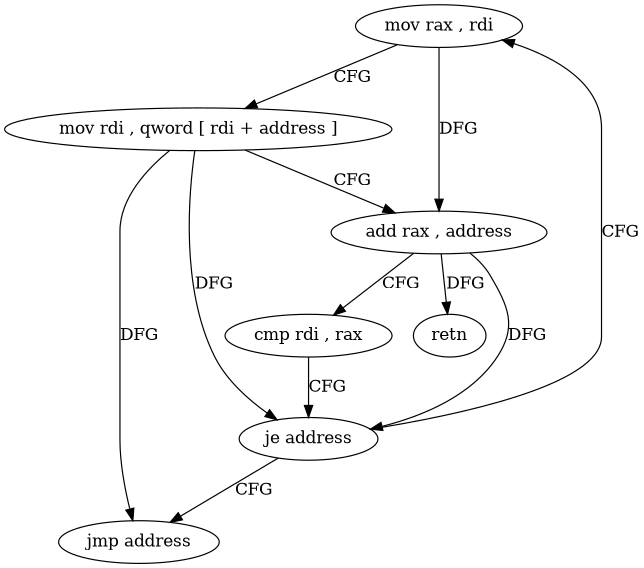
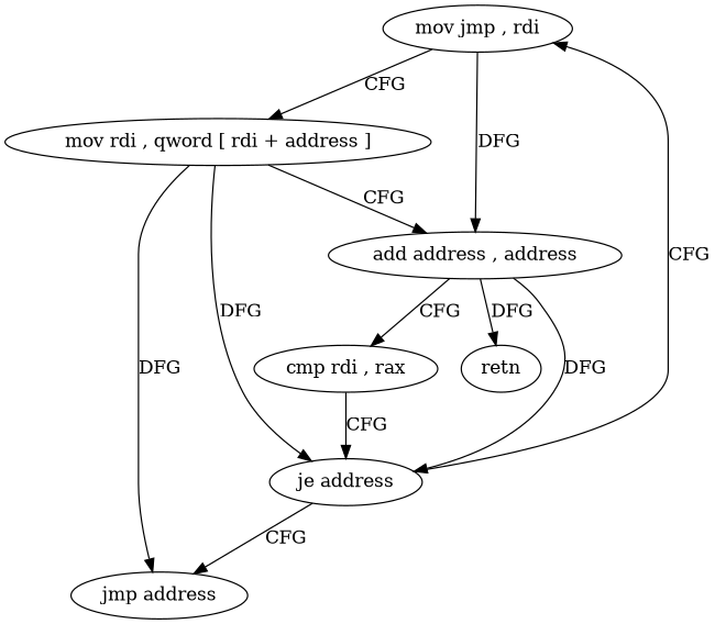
  digraph {
-   n1 [label="mov rax , rdi"]
+   n1 [label="mov jmp , rdi"]
    n2 [label="mov rdi , qword [ rdi + address ]"]
-   n3 [label="add rax , address"]
+   n3 [label="add address , address"]
    n4 [label="je address"]
    n5 [label="jmp address"]
    n6 [label="cmp rdi , rax"]
    n7 [label=retn]
    n1 -> n2 [label=CFG]
    n1 -> n3 [label=DFG]
    n2 -> n3 [label=CFG]
    n2 -> n4 [label=DFG]
    n2 -> n5 [label=DFG]
    n3 -> n4 [label=DFG]
    n3 -> n6 [label=CFG]
    n3 -> n7 [label=DFG]
    n4 -> n1 [label=CFG]
    n4 -> n5 [label=CFG]
    n6 -> n4 [label=CFG]
  }
